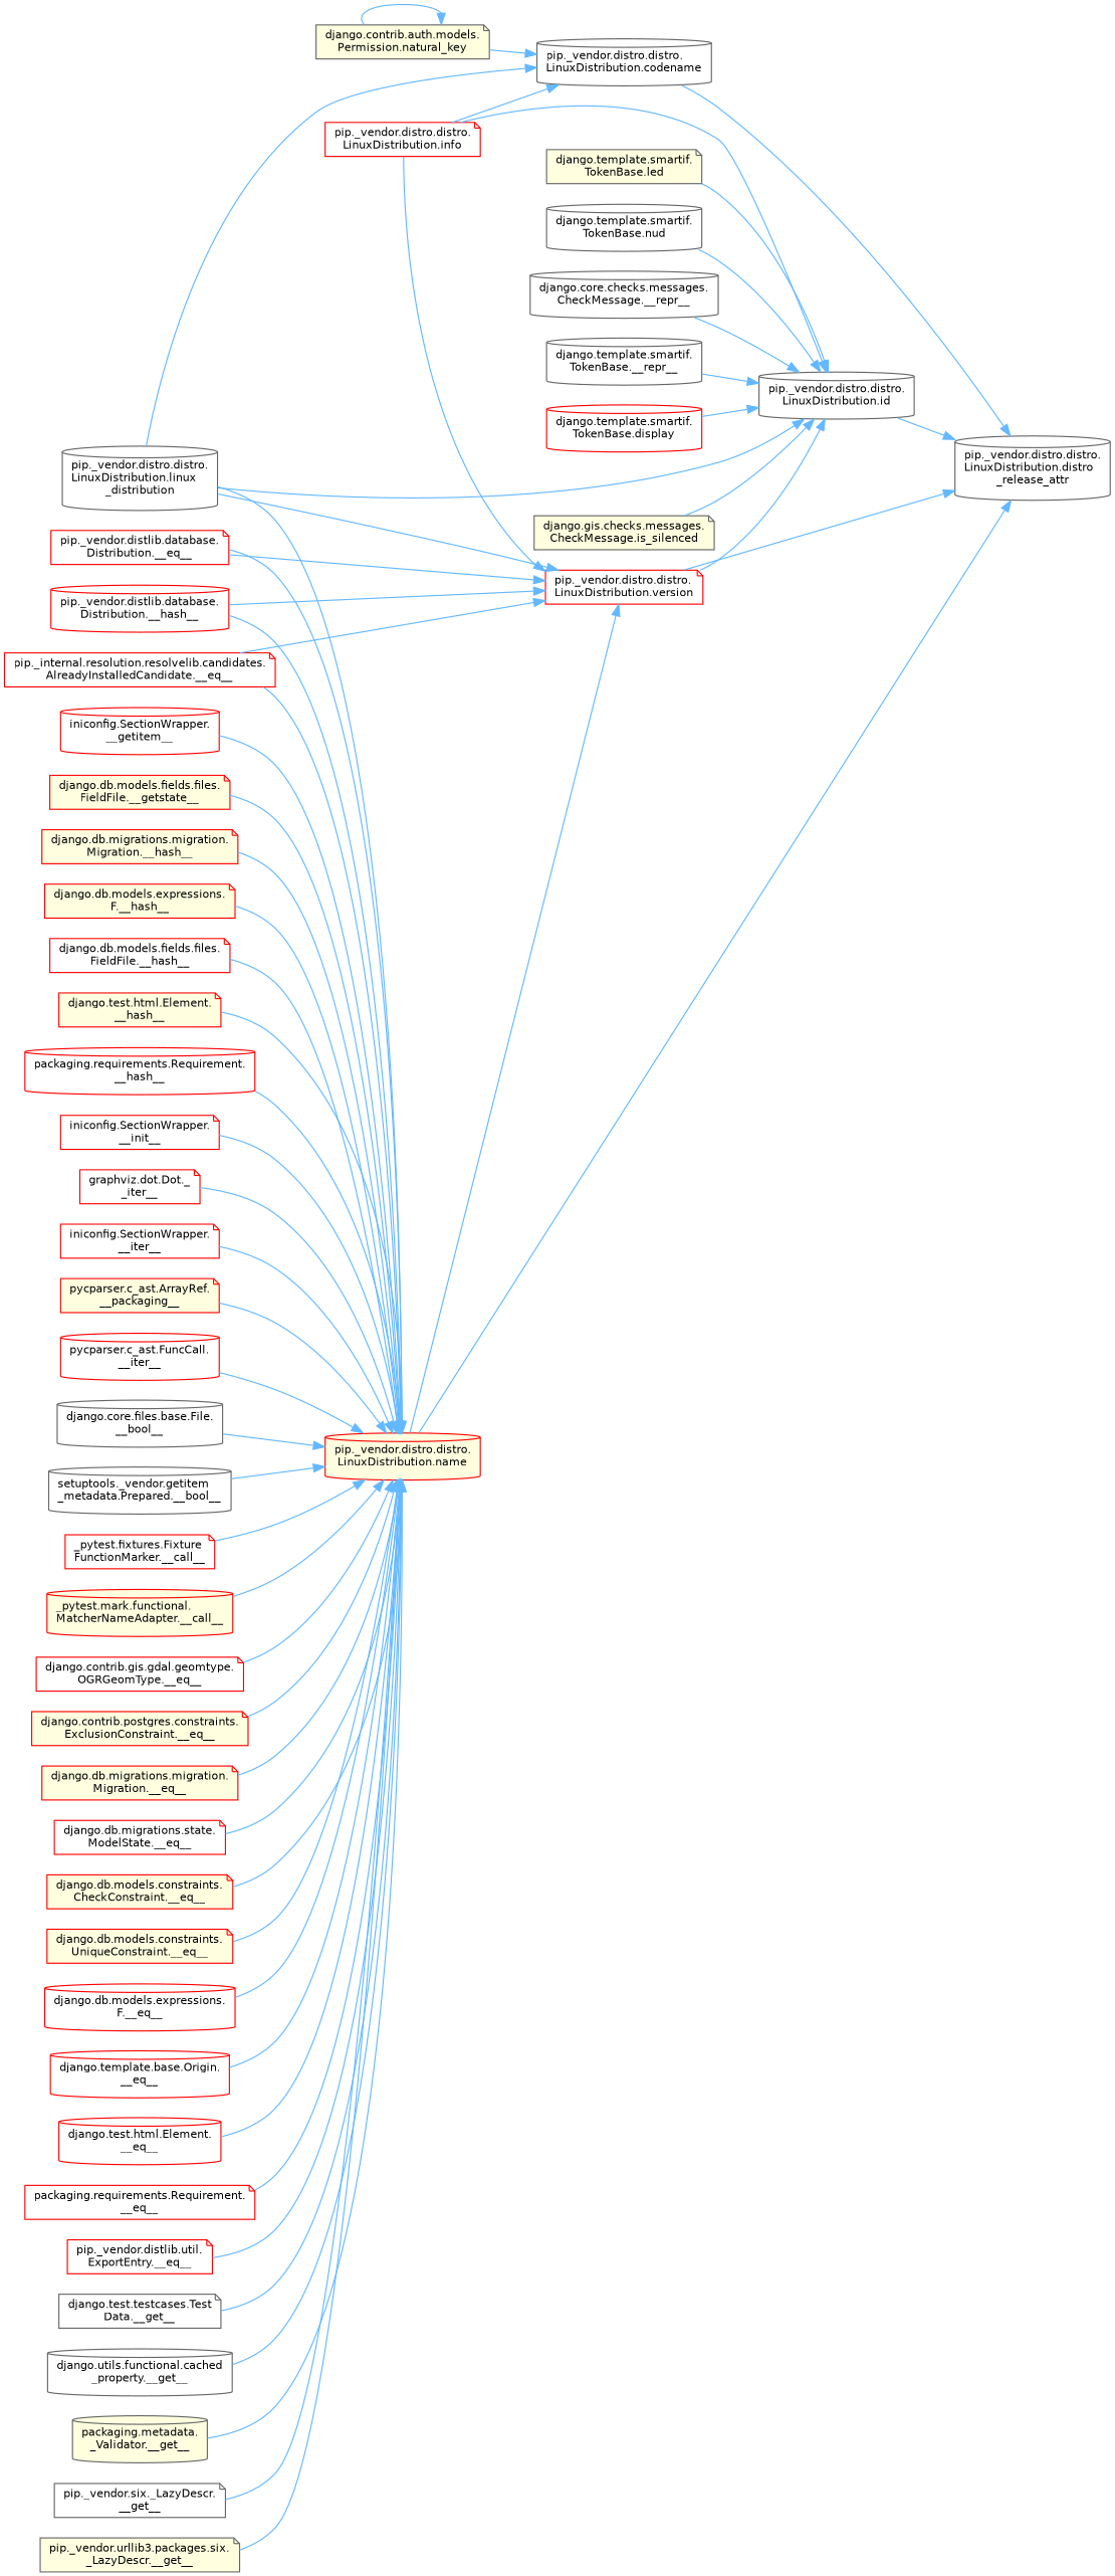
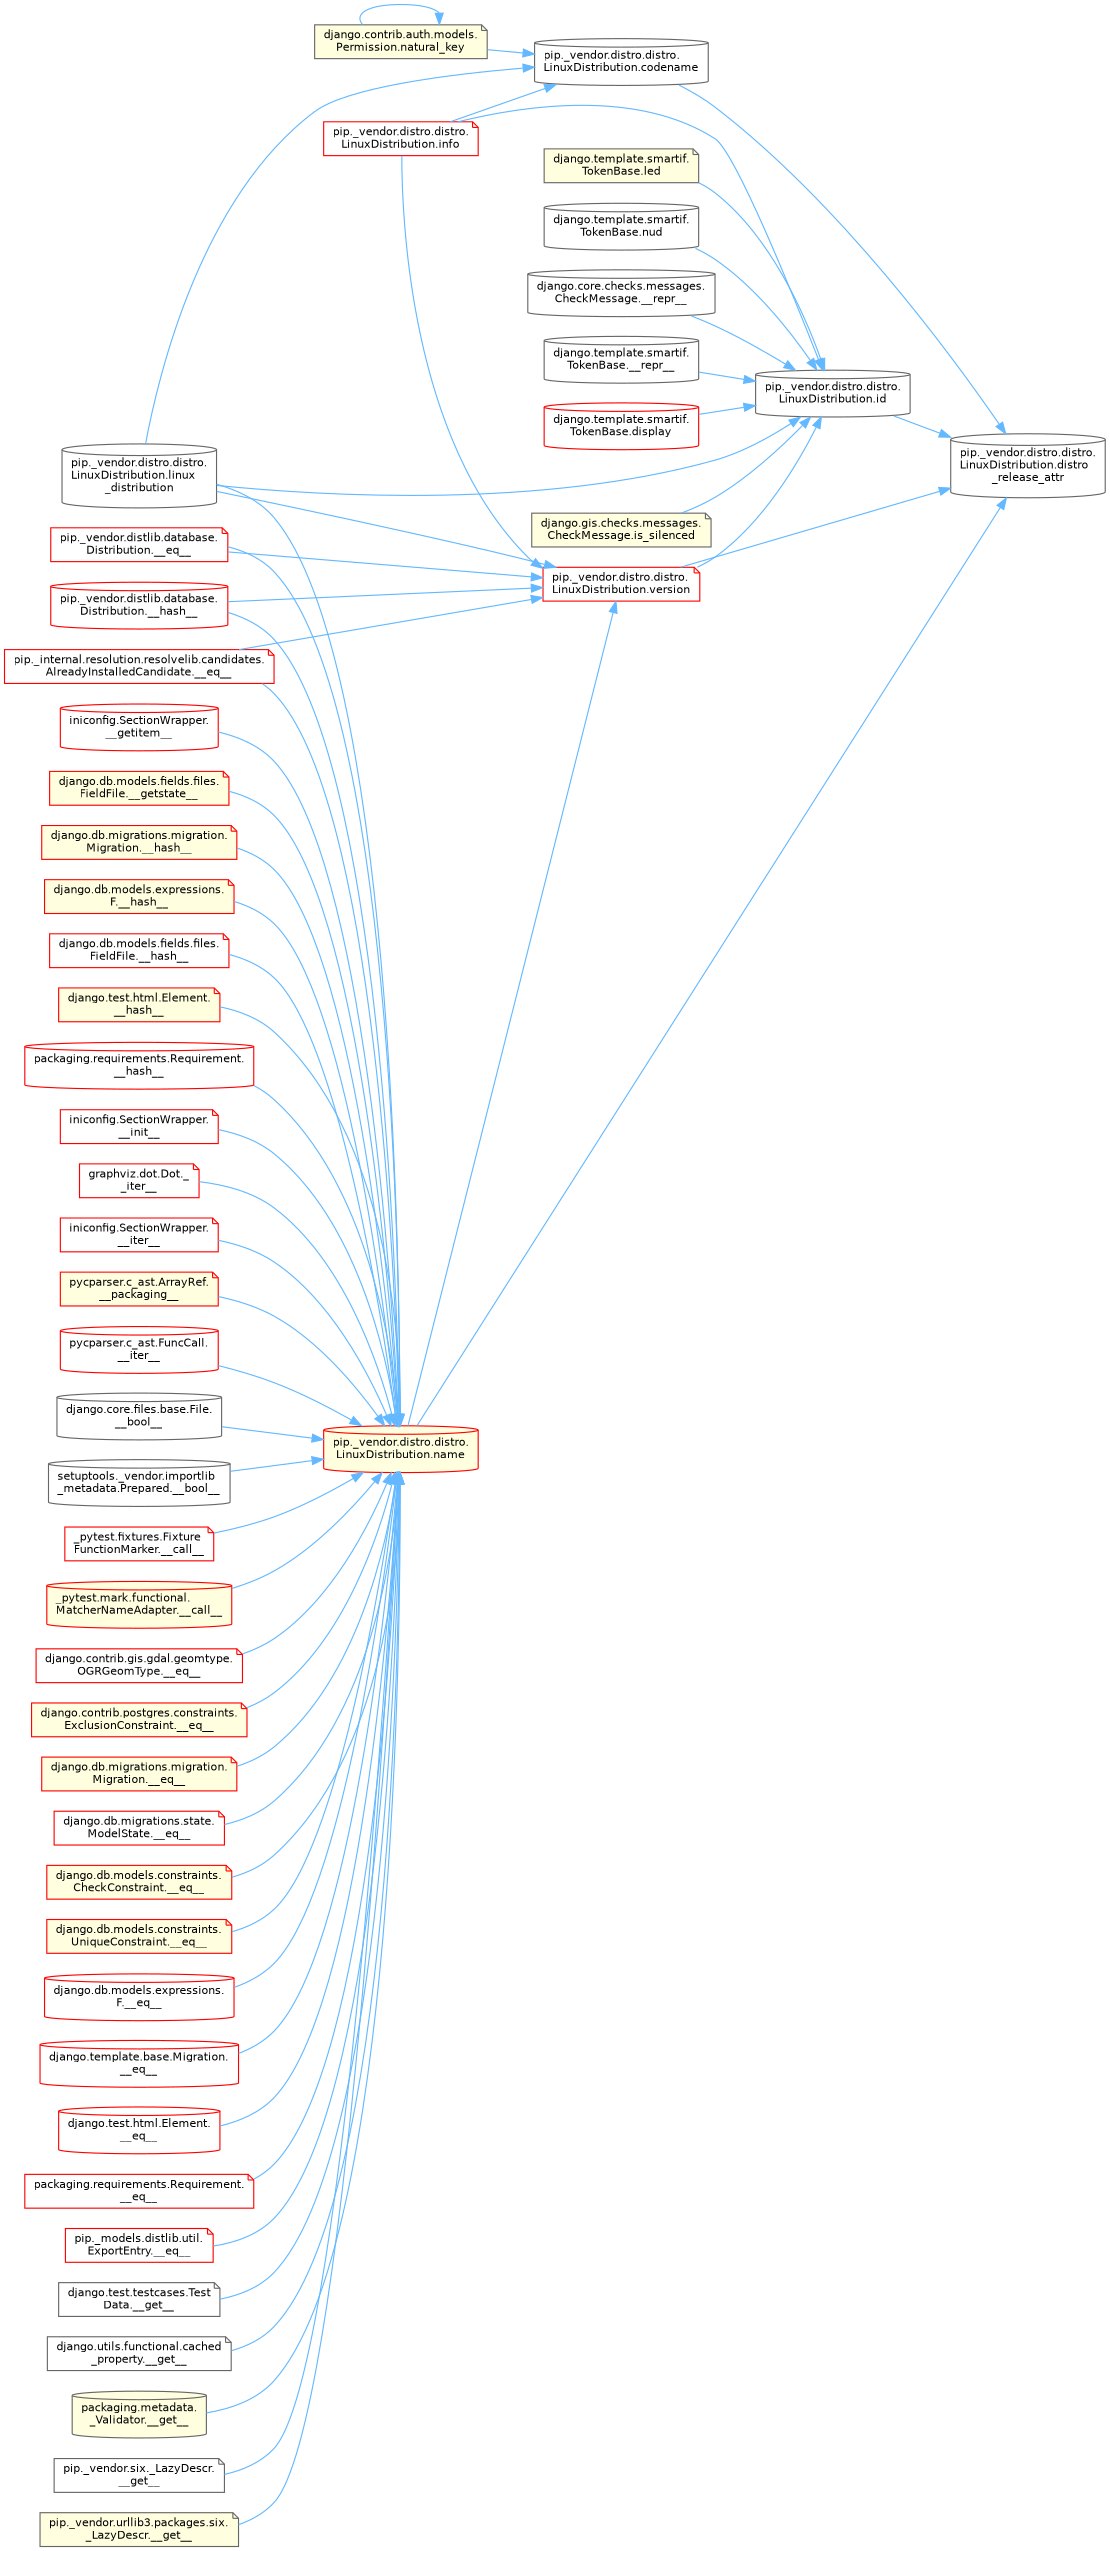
  digraph {
    rankdir=RL
    node [color=red fillcolor=white fontname=Helvetica fontsize=10 shape=note style=filled]
    edge [color=steelblue1 dir=back fontname=Helvetica fontsize=10 labelfontname=Helvetica labelfontsize=10 style=solid]
    n1 [color=gray40 fontcolor=black height=0.2 label="pip._vendor.distro.distro.\lLinuxDistribution.distro\l_release_attr" shape=cylinder width=0.4]
    n2 [color=grey40 height=0.2 label="pip._vendor.distro.distro.\lLinuxDistribution.codename" shape=cylinder width=0.4]
    n3 [color=grey40 height=0.2 label="pip._vendor.distro.distro.\lLinuxDistribution.id" shape=cylinder width=0.4]
    n4 [height=0.2 label="pip._vendor.distro.distro.\lLinuxDistribution.version" width=0.4]
    n5 [fillcolor=lightyellow height=0.2 label="pip._vendor.distro.distro.\lLinuxDistribution.name" shape=cylinder width=0.4]
    n6 [height=0.2 label="pip._vendor.distro.distro.\lLinuxDistribution.info" width=0.4]
    n7 [color=grey40 height=0.2 label="pip._vendor.distro.distro.\lLinuxDistribution.linux\l_distribution" shape=cylinder width=0.4]
    n8 [color=grey40 fillcolor=lightyellow height=0.2 label="django.contrib.auth.models.\lPermission.natural_key" width=0.4]
    n9 [color=grey40 height=0.2 label="django.core.checks.messages.\lCheckMessage.__repr__" shape=cylinder width=0.4]
    n10 [color=grey40 height=0.2 label="django.template.smartif.\lTokenBase.__repr__" shape=cylinder width=0.4]
    n11 [height=0.2 label="django.template.smartif.\lTokenBase.display" shape=cylinder width=0.4]
    n12 [color=grey40 fillcolor=lightyellow height=0.2 label="django.gis.checks.messages.\lCheckMessage.is_silenced" width=0.4]
    n13 [color=grey40 fillcolor=lightyellow height=0.2 label="django.template.smartif.\lTokenBase.led" width=0.4]
    n14 [color=grey40 height=0.2 label="django.template.smartif.\lTokenBase.nud" shape=cylinder width=0.4]
    n15 [height=0.2 label="pip._internal.resolution.resolvelib.candidates.\lAlreadyInstalledCandidate.__eq__" width=0.4]
    n16 [height=0.2 label="pip._vendor.distlib.database.\lDistribution.__eq__" width=0.4]
    n17 [height=0.2 label="pip._vendor.distlib.database.\lDistribution.__hash__" shape=cylinder width=0.4]
    n18 [color=grey40 height=0.2 label="django.core.files.base.File.\l__bool__" shape=cylinder width=0.4]
-   n19 [color=grey40 height=0.2 label="setuptools._vendor.getitem\l_metadata.Prepared.__bool__" shape=cylinder width=0.4]
+   n19 [color=grey40 height=0.2 label="setuptools._vendor.importlib\l_metadata.Prepared.__bool__" shape=cylinder width=0.4]
    n20 [height=0.2 label="_pytest.fixtures.Fixture\lFunctionMarker.__call__" width=0.4]
    n21 [fillcolor=lightyellow height=0.2 label="_pytest.mark.functional.\lMatcherNameAdapter.__call__" shape=cylinder width=0.4]
    n22 [height=0.2 label="django.contrib.gis.gdal.geomtype.\lOGRGeomType.__eq__" width=0.4]
    n23 [fillcolor=lightyellow height=0.2 label="django.contrib.postgres.constraints.\lExclusionConstraint.__eq__" width=0.4]
    n24 [fillcolor=lightyellow height=0.2 label="django.db.migrations.migration.\lMigration.__eq__" width=0.4]
    n25 [height=0.2 label="django.db.migrations.state.\lModelState.__eq__" width=0.4]
    n26 [fillcolor=lightyellow height=0.2 label="django.db.models.constraints.\lCheckConstraint.__eq__" width=0.4]
    n27 [fillcolor=lightyellow height=0.2 label="django.db.models.constraints.\lUniqueConstraint.__eq__" width=0.4]
    n28 [height=0.2 label="django.db.models.expressions.\lF.__eq__" shape=cylinder width=0.4]
-   n29 [height=0.2 label="django.template.base.Origin.\l__eq__" shape=cylinder width=0.4]
+   n29 [height=0.2 label="django.template.base.Migration.\l__eq__" shape=cylinder width=0.4]
    n30 [height=0.2 label="django.test.html.Element.\l__eq__" shape=cylinder width=0.4]
    n31 [height=0.2 label="packaging.requirements.Requirement.\l__eq__" width=0.4]
-   n32 [height=0.2 label="pip._vendor.distlib.util.\lExportEntry.__eq__" width=0.4]
+   n32 [height=0.2 label="pip._models.distlib.util.\lExportEntry.__eq__" width=0.4]
    n33 [color=grey40 height=0.2 label="django.test.testcases.Test\lData.__get__" width=0.4]
-   n34 [color=grey40 height=0.2 label="django.utils.functional.cached\l_property.__get__" shape=cylinder width=0.4]
+   n34 [color=grey40 height=0.2 label="django.utils.functional.cached\l_property.__get__" width=0.4]
    n35 [color=grey40 fillcolor=lightyellow height=0.2 label="packaging.metadata.\l_Validator.__get__" shape=cylinder width=0.4]
    n36 [color=grey40 height=0.2 label="pip._vendor.six._LazyDescr.\l__get__" width=0.4]
    n37 [color=grey40 fillcolor=lightyellow height=0.2 label="pip._vendor.urllib3.packages.six.\l_LazyDescr.__get__" width=0.4]
    n38 [height=0.2 label="iniconfig.SectionWrapper.\l__getitem__" shape=cylinder width=0.4]
    n39 [fillcolor=lightyellow height=0.2 label="django.db.models.fields.files.\lFieldFile.__getstate__" width=0.4]
    n40 [fillcolor=lightyellow height=0.2 label="django.db.migrations.migration.\lMigration.__hash__" width=0.4]
    n41 [fillcolor=lightyellow height=0.2 label="django.db.models.expressions.\lF.__hash__" width=0.4]
    n42 [height=0.2 label="django.db.models.fields.files.\lFieldFile.__hash__" width=0.4]
    n43 [fillcolor=lightyellow height=0.2 label="django.test.html.Element.\l__hash__" width=0.4]
    n44 [height=0.2 label="packaging.requirements.Requirement.\l__hash__" shape=cylinder width=0.4]
    n45 [height=0.2 label="iniconfig.SectionWrapper.\l__init__" width=0.4]
    n46 [height=0.2 label="graphviz.dot.Dot._\l_iter__" width=0.4]
    n47 [height=0.2 label="iniconfig.SectionWrapper.\l__iter__" width=0.4]
    n48 [fillcolor=lightyellow height=0.2 label="pycparser.c_ast.ArrayRef.\l__packaging__" width=0.4]
    n49 [height=0.2 label="pycparser.c_ast.FuncCall.\l__iter__" shape=cylinder width=0.4]
    n1 -> n2
    n1 -> n3
    n1 -> n4
    n1 -> n5
    n2 -> n6
    n2 -> n7
    n2 -> n8
    n3 -> n4
    n3 -> n6
    n3 -> n7
    n3 -> n9
    n3 -> n10
    n3 -> n11
    n3 -> n12
    n3 -> n13
    n3 -> n14
    n4 -> n5
    n4 -> n6
    n4 -> n7
    n4 -> n15
    n4 -> n16
    n4 -> n17
    n5 -> n7
    n5 -> n15
    n5 -> n16
    n5 -> n17
    n5 -> n18
    n5 -> n19
    n5 -> n20
    n5 -> n21
    n5 -> n22
    n5 -> n23
    n5 -> n24
    n5 -> n25
    n5 -> n26
    n5 -> n27
    n5 -> n28
    n5 -> n29
    n5 -> n30
    n5 -> n31
    n5 -> n32
    n5 -> n33
    n5 -> n34
    n5 -> n35
    n5 -> n36
    n5 -> n37
    n5 -> n38
    n5 -> n39
    n5 -> n40
    n5 -> n41
    n5 -> n42
    n5 -> n43
    n5 -> n44
    n5 -> n45
    n5 -> n46
    n5 -> n47
    n5 -> n48
    n5 -> n49
    n8 -> n8
  }
